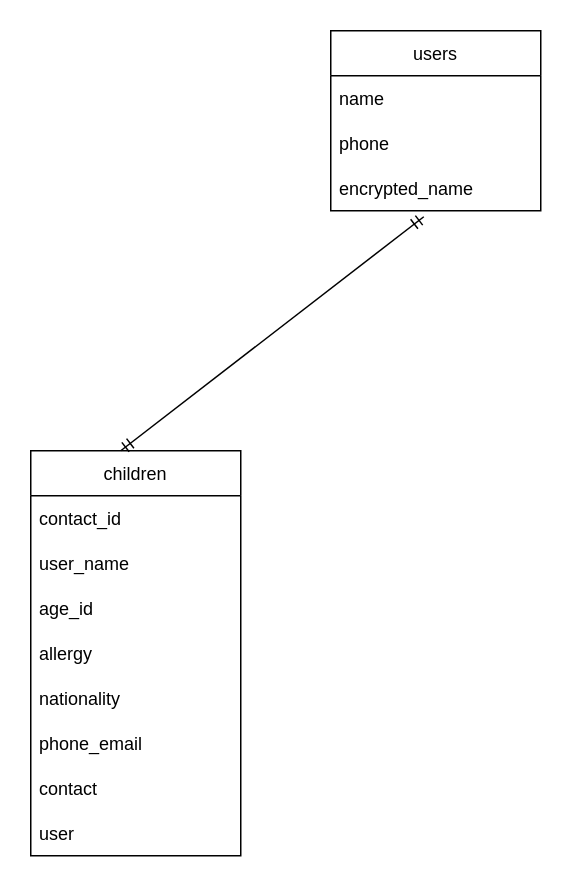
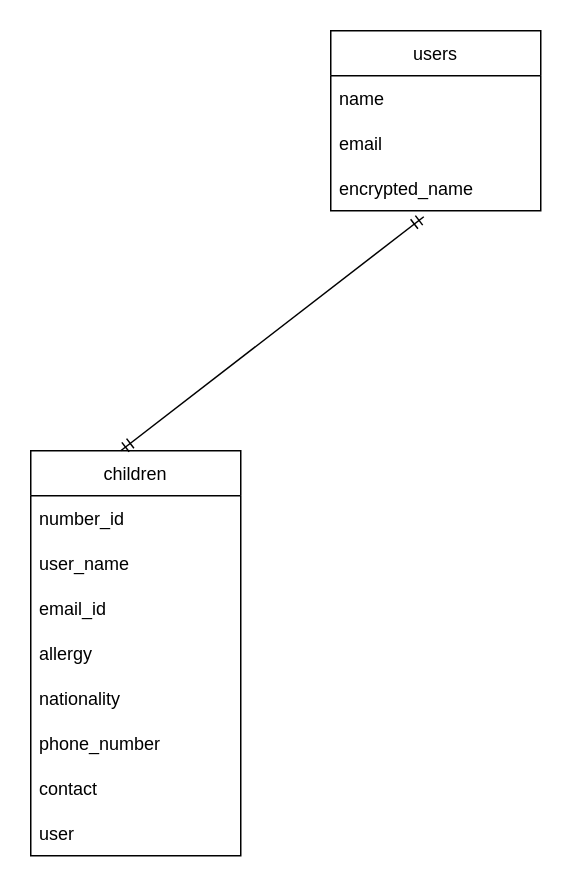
  <mxCell id="0" />
  <mxCell id="1" parent="0" />
  <mxCell id="2" value="users" style="swimlane;fontStyle=0;childLayout=stackLayout;horizontal=1;startSize=30;horizontalStack=0;resizeParent=1;resizeParentMax=0;resizeLast=0;collapsible=1;marginBottom=0;rounded=0;" parent="1" vertex="1"><mxGeometry x="220" y="20" width="140" height="120" as="geometry" /></mxCell>
  <mxCell id="3" value="name" style="text;strokeColor=none;fillColor=none;align=left;verticalAlign=middle;spacingLeft=4;spacingRight=4;overflow=hidden;points=[[0,0.5],[1,0.5]];portConstraint=eastwest;rotatable=0;rounded=0;" parent="2" vertex="1"><mxGeometry y="30" width="140" height="30" as="geometry" /></mxCell>
- <mxCell id="4" value="phone" style="text;strokeColor=none;fillColor=none;align=left;verticalAlign=middle;spacingLeft=4;spacingRight=4;overflow=hidden;points=[[0,0.5],[1,0.5]];portConstraint=eastwest;rotatable=0;rounded=0;" parent="2" vertex="1"><mxGeometry y="60" width="140" height="30" as="geometry" /></mxCell>
+ <mxCell id="4" value="email" style="text;strokeColor=none;fillColor=none;align=left;verticalAlign=middle;spacingLeft=4;spacingRight=4;overflow=hidden;points=[[0,0.5],[1,0.5]];portConstraint=eastwest;rotatable=0;rounded=0;" parent="2" vertex="1"><mxGeometry y="60" width="140" height="30" as="geometry" /></mxCell>
  <mxCell id="5" value="encrypted_name" style="text;strokeColor=none;fillColor=none;align=left;verticalAlign=middle;spacingLeft=4;spacingRight=4;overflow=hidden;points=[[0,0.5],[1,0.5]];portConstraint=eastwest;rotatable=0;rounded=0;" parent="2" vertex="1"><mxGeometry y="90" width="140" height="30" as="geometry" /></mxCell>
  <mxCell id="6" value="children" style="swimlane;fontStyle=0;childLayout=stackLayout;horizontal=1;startSize=30;horizontalStack=0;resizeParent=1;resizeParentMax=0;resizeLast=0;collapsible=1;marginBottom=0;rounded=0;" parent="1" vertex="1"><mxGeometry x="20" y="300" width="140" height="270" as="geometry" /></mxCell>
- <mxCell id="7" value="contact_id" style="text;strokeColor=none;fillColor=none;align=left;verticalAlign=middle;spacingLeft=4;spacingRight=4;overflow=hidden;points=[[0,0.5],[1,0.5]];portConstraint=eastwest;rotatable=0;rounded=0;" parent="6" vertex="1"><mxGeometry y="30" width="140" height="30" as="geometry" /></mxCell>
+ <mxCell id="7" value="number_id" style="text;strokeColor=none;fillColor=none;align=left;verticalAlign=middle;spacingLeft=4;spacingRight=4;overflow=hidden;points=[[0,0.5],[1,0.5]];portConstraint=eastwest;rotatable=0;rounded=0;" parent="6" vertex="1"><mxGeometry y="30" width="140" height="30" as="geometry" /></mxCell>
  <mxCell id="8" value="user_name" style="text;strokeColor=none;fillColor=none;align=left;verticalAlign=middle;spacingLeft=4;spacingRight=4;overflow=hidden;points=[[0,0.5],[1,0.5]];portConstraint=eastwest;rotatable=0;rounded=0;" parent="6" vertex="1"><mxGeometry y="60" width="140" height="30" as="geometry" /></mxCell>
- <mxCell id="9" value="age_id" style="text;strokeColor=none;fillColor=none;align=left;verticalAlign=middle;spacingLeft=4;spacingRight=4;overflow=hidden;points=[[0,0.5],[1,0.5]];portConstraint=eastwest;rotatable=0;rounded=0;" parent="6" vertex="1"><mxGeometry y="90" width="140" height="30" as="geometry" /></mxCell>
+ <mxCell id="9" value="email_id" style="text;strokeColor=none;fillColor=none;align=left;verticalAlign=middle;spacingLeft=4;spacingRight=4;overflow=hidden;points=[[0,0.5],[1,0.5]];portConstraint=eastwest;rotatable=0;rounded=0;" parent="6" vertex="1"><mxGeometry y="90" width="140" height="30" as="geometry" /></mxCell>
  <mxCell id="10" value="allergy" style="text;strokeColor=none;fillColor=none;align=left;verticalAlign=middle;spacingLeft=4;spacingRight=4;overflow=hidden;points=[[0,0.5],[1,0.5]];portConstraint=eastwest;rotatable=0;rounded=0;" parent="6" vertex="1"><mxGeometry y="120" width="140" height="30" as="geometry" /></mxCell>
  <mxCell id="11" value="nationality" style="text;strokeColor=none;fillColor=none;align=left;verticalAlign=middle;spacingLeft=4;spacingRight=4;overflow=hidden;points=[[0,0.5],[1,0.5]];portConstraint=eastwest;rotatable=0;rounded=0;" parent="6" vertex="1"><mxGeometry y="150" width="140" height="30" as="geometry" /></mxCell>
- <mxCell id="12" value="phone_email" style="text;strokeColor=none;fillColor=none;align=left;verticalAlign=middle;spacingLeft=4;spacingRight=4;overflow=hidden;points=[[0,0.5],[1,0.5]];portConstraint=eastwest;rotatable=0;rounded=0;" parent="6" vertex="1"><mxGeometry y="180" width="140" height="30" as="geometry" /></mxCell>
+ <mxCell id="12" value="phone_number" style="text;strokeColor=none;fillColor=none;align=left;verticalAlign=middle;spacingLeft=4;spacingRight=4;overflow=hidden;points=[[0,0.5],[1,0.5]];portConstraint=eastwest;rotatable=0;rounded=0;" parent="6" vertex="1"><mxGeometry y="180" width="140" height="30" as="geometry" /></mxCell>
  <mxCell id="13" value="contact" style="text;strokeColor=none;fillColor=none;align=left;verticalAlign=middle;spacingLeft=4;spacingRight=4;overflow=hidden;points=[[0,0.5],[1,0.5]];portConstraint=eastwest;rotatable=0;rounded=0;" parent="6" vertex="1"><mxGeometry y="210" width="140" height="30" as="geometry" /></mxCell>
  <mxCell id="14" value="user" style="text;strokeColor=none;fillColor=none;align=left;verticalAlign=middle;spacingLeft=4;spacingRight=4;overflow=hidden;points=[[0,0.5],[1,0.5]];portConstraint=eastwest;rotatable=0;rounded=0;" parent="6" vertex="1"><mxGeometry y="240" width="140" height="30" as="geometry" /></mxCell>
  <mxCell id="15" value="" style="fontSize=12;html=1;endArrow=ERmandOne;startArrow=ERmandOne;strokeColor=default;rounded=0;exitX=0.5;exitY=0;exitDx=0;exitDy=0;entryX=0.443;entryY=1.133;entryDx=0;entryDy=0;entryPerimeter=0;" parent="1" target="5" edge="1"><mxGeometry width="100" height="100" relative="1" as="geometry"><mxPoint x="80" y="300" as="sourcePoint" /><mxPoint x="327" y="150" as="targetPoint" /></mxGeometry></mxCell>
